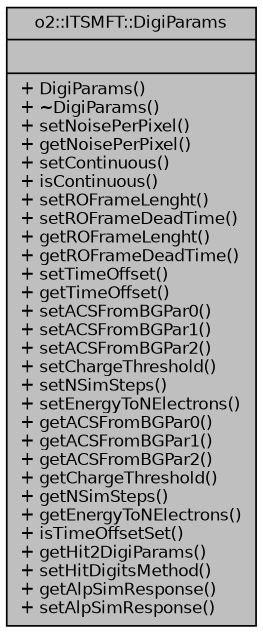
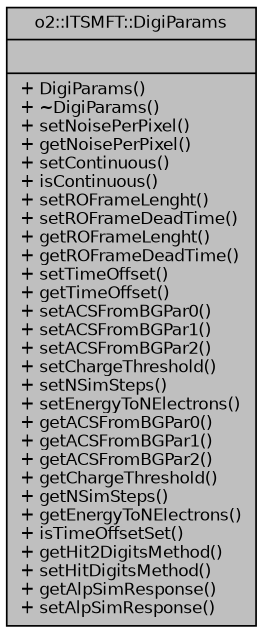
  digraph {
-   n1 [color=black fillcolor=grey75 fontcolor=black fontname=Helvetica fontsize=10 height=0.2 label="{o2::ITSMFT::DigiParams\n||+ DigiParams()\l+ ~DigiParams()\l+ setNoisePerPixel()\l+ getNoisePerPixel()\l+ setContinuous()\l+ isContinuous()\l+ setROFrameLenght()\l+ setROFrameDeadTime()\l+ getROFrameLenght()\l+ getROFrameDeadTime()\l+ setTimeOffset()\l+ getTimeOffset()\l+ setACSFromBGPar0()\l+ setACSFromBGPar1()\l+ setACSFromBGPar2()\l+ setChargeThreshold()\l+ setNSimSteps()\l+ setEnergyToNElectrons()\l+ getACSFromBGPar0()\l+ getACSFromBGPar1()\l+ getACSFromBGPar2()\l+ getChargeThreshold()\l+ getNSimSteps()\l+ getEnergyToNElectrons()\l+ isTimeOffsetSet()\l+ getHit2DigiParams()\l+ setHitDigitsMethod()\l+ getAlpSimResponse()\l+ setAlpSimResponse()\l}" shape=record style=filled width=0.4]
+   n1 [color=black fillcolor=grey75 fontcolor=black fontname=Helvetica fontsize=10 height=0.2 label="{o2::ITSMFT::DigiParams\n||+ DigiParams()\l+ ~DigiParams()\l+ setNoisePerPixel()\l+ getNoisePerPixel()\l+ setContinuous()\l+ isContinuous()\l+ setROFrameLenght()\l+ setROFrameDeadTime()\l+ getROFrameLenght()\l+ getROFrameDeadTime()\l+ setTimeOffset()\l+ getTimeOffset()\l+ setACSFromBGPar0()\l+ setACSFromBGPar1()\l+ setACSFromBGPar2()\l+ setChargeThreshold()\l+ setNSimSteps()\l+ setEnergyToNElectrons()\l+ getACSFromBGPar0()\l+ getACSFromBGPar1()\l+ getACSFromBGPar2()\l+ getChargeThreshold()\l+ getNSimSteps()\l+ getEnergyToNElectrons()\l+ isTimeOffsetSet()\l+ getHit2DigitsMethod()\l+ setHitDigitsMethod()\l+ getAlpSimResponse()\l+ setAlpSimResponse()\l}" shape=record style=filled width=0.4]
  }
